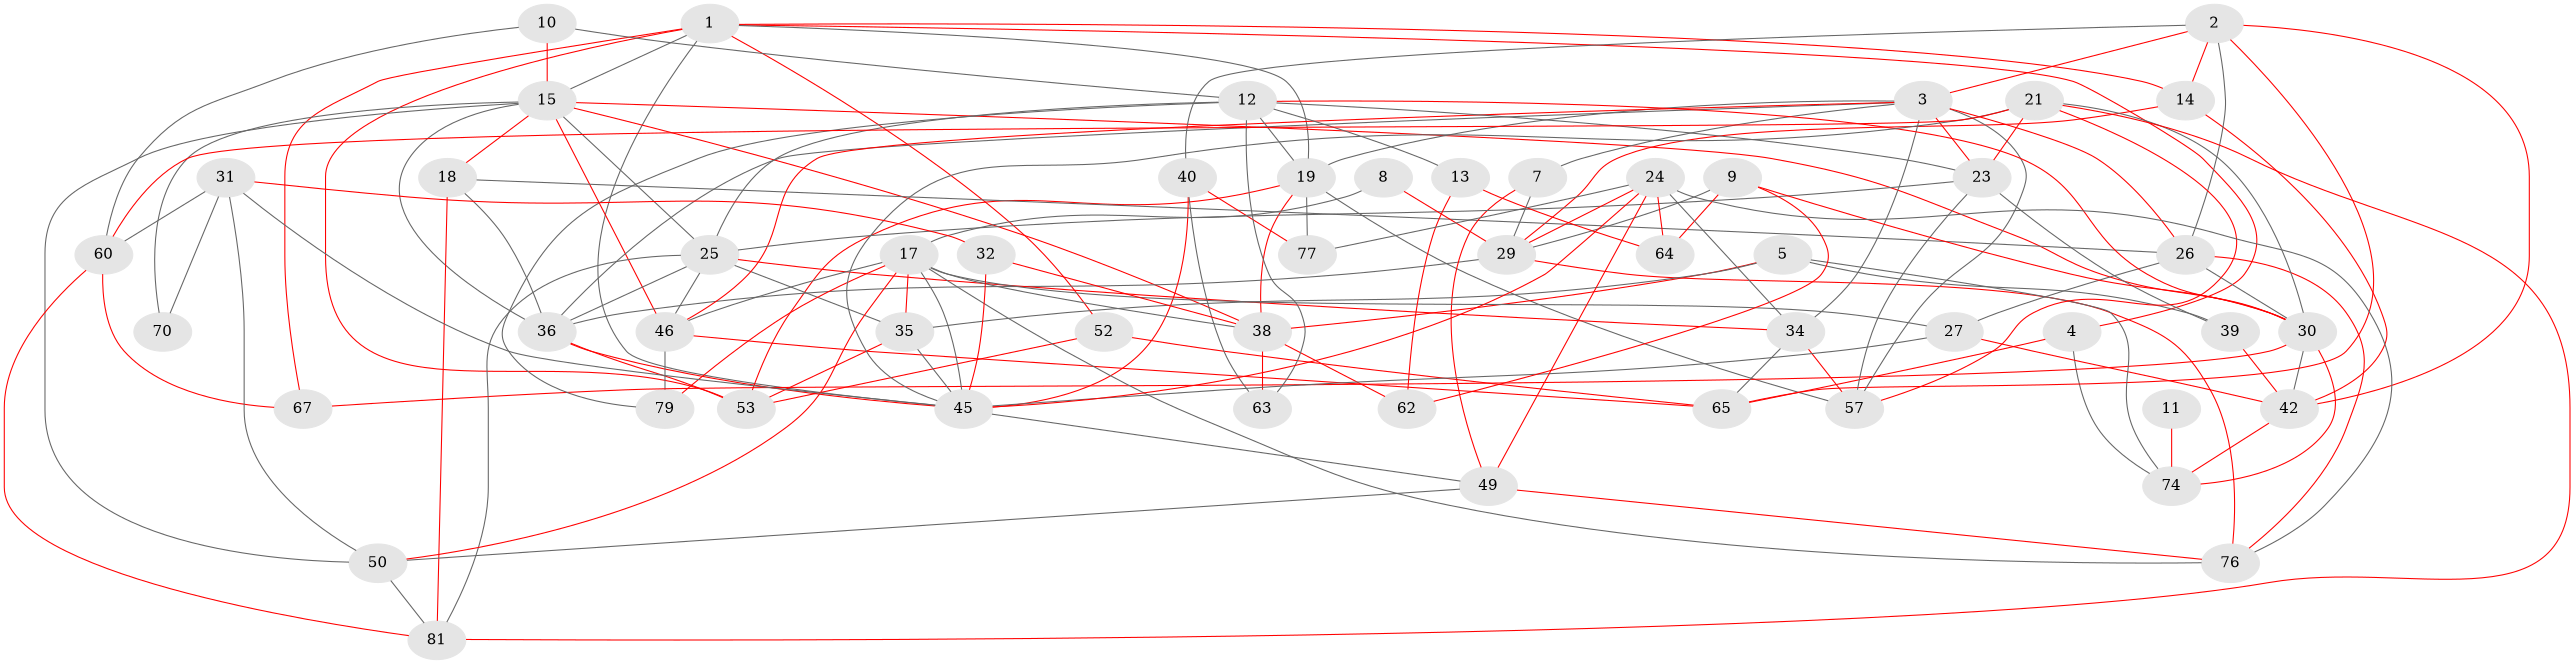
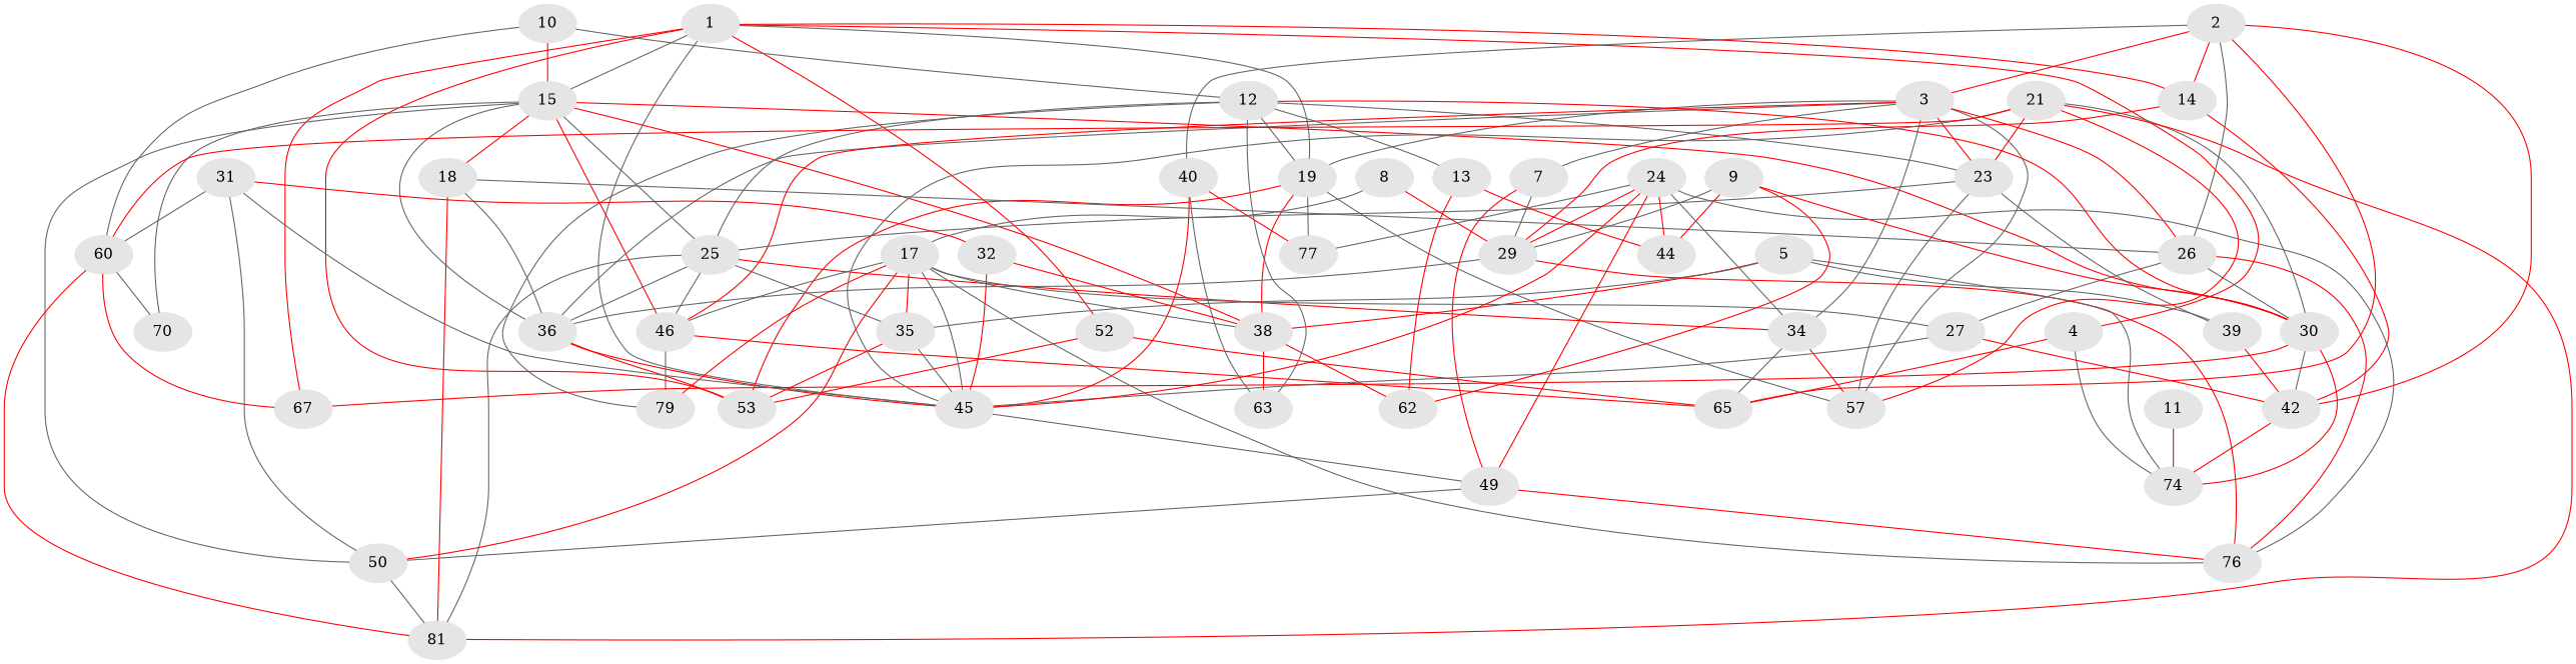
  graph {
    node [color=gray90 style=filled]
    edge [color=red]
    1 [super="+6"]
    4
    14 [super="+87"]
    15 [super="+20"]
    19 [super="+71"]
    45 [super="+84"]
    52
    53 [super="+68"]
    67
    65 [super="+75"]
    74
    42 [super="+48"]
    29 [super="+33"]
    36 [super="+89"]
    46 [super="+59"]
    38 [super="+51"]
    30 [super="+47"]
    25 [super="+28"]
    18 [super="+43"]
    50 [super="+78"]
    70
    57 [super="+73"]
    77
    49 [super="+61"]
    2 [super="+56"]
    3 [super="+85"]
    26 [super="+80"]
    40 [super="+72"]
    7
    23 [super="+37"]
    34 [super="+88"]
    27 [super="+69"]
    76
    63
    39
    79
    5 [super="+16"]
    35 [super="+66"]
    62
    17 [super="+83"]
    8
    9 [super="+41"]
-   64
+   64 [label=44]
    12 [super="+22"]
    13
    10
    60 [super="+86"]
    81 [super="+82"]
    11
    21 [super="+58"]
    24 [super="+44"]
    31 [super="+55"]
    32
    1 -- 4
    1 -- 14
    1 -- 15 [color=gray40]
    1 -- 19 [color=gray40]
    1 -- 45 [color=gray40]
    1 -- 52
    1 -- 53
    1 -- 67
    4 -- 65
    4 -- 74 [color=gray40]
    14 -- 42
    14 -- 29
    15 -- 36 [color=gray40]
    15 -- 46
    15 -- 38
    15 -- 30
    15 -- 25 [color=gray40]
    15 -- 18
    15 -- 50 [color=gray40]
    15 -- 70 [color=gray40]
    19 -- 53
    19 -- 38
    19 -- 57 [color=gray40]
    19 -- 77 [color=gray40]
    45 -- 49 [color=gray40]
    52 -- 53
    52 -- 65
    42 -- 74
    29 -- 36 [color=gray40]
    29 -- 76
    36 -- 45
    36 -- 53
    46 -- 65 [weight=2]
    46 -- 79 [color=gray40]
    38 -- 63
    38 -- 62
    30 -- 67
    30 -- 74
    30 -- 42 [color=gray40]
    25 -- 36 [color=gray40]
    25 -- 46 [color=gray40]
    25 -- 34
    25 -- 35 [color=gray40]
    25 -- 81 [color=gray40]
    18 -- 36 [color=gray40]
    18 -- 26 [color=gray40]
    18 -- 81
    50 -- 81 [color=gray40]
    49 -- 50 [color=gray40]
    49 -- 76
    2 -- 14
    2 -- 65
    2 -- 42
    2 -- 3
    2 -- 26 [color=gray40]
    2 -- 40 [color=gray40]
    3 -- 19 [color=gray40]
    3 -- 36 [color=gray40]
    3 -- 46
    3 -- 57 [color=gray40]
    3 -- 26
    3 -- 7 [color=gray40]
    3 -- 23
    3 -- 34 [color=gray40]
    26 -- 30 [color=gray40]
    26 -- 27 [color=gray40]
    26 -- 76
    40 -- 45
    40 -- 77
    40 -- 63 [color=gray40]
    7 -- 29 [color=gray40]
    7 -- 49
    23 -- 25 [color=gray40]
    23 -- 57 [color=gray40]
    23 -- 39 [color=gray40]
    34 -- 65 [color=gray40]
    34 -- 57
    27 -- 45 [color=gray40]
    27 -- 42
    39 -- 42
    5 -- 74 [color=gray40]
    5 -- 38
    5 -- 39 [color=gray40]
    5 -- 35 [color=gray40]
    35 -- 45 [color=gray40]
    35 -- 53
    17 -- 45 [color=gray40 weight=2]
    17 -- 46 [color=gray40]
    17 -- 38 [color=gray40]
    17 -- 50
    17 -- 27 [color=gray40]
    17 -- 76 [color=gray40]
    17 -- 79
    17 -- 35
    8 -- 29
    8 -- 17 [color=gray40]
    9 -- 29 [color=gray40 weight=2]
    9 -- 30
    9 -- 62
    9 -- 64
    12 -- 19 [color=gray40]
    12 -- 30
    12 -- 25 [color=gray40]
    12 -- 23 [color=gray40]
    12 -- 63 [color=gray40]
    12 -- 79 [color=gray40]
    12 -- 13 [color=gray40]
    13 -- 62
    13 -- 64
    10 -- 15
    10 -- 12 [color=gray40]
    10 -- 60 [color=gray40]
    60 -- 67
-   31 -- 70 [color=gray40]
+   60 -- 70 [color=gray40]
    60 -- 81
    11 -- 74
    21 -- 45 [color=gray40]
    21 -- 30 [color=gray40]
    21 -- 57
    21 -- 23
    21 -- 60
    21 -- 81
    24 -- 45
    24 -- 29
    24 -- 77 [color=gray40]
    24 -- 49
    24 -- 34 [color=gray40]
    24 -- 76 [color=gray40]
    24 -- 64
    31 -- 45 [color=gray40]
    31 -- 50 [color=gray40]
    31 -- 60 [color=gray40]
    31 -- 32
    32 -- 45
    32 -- 38
  }
